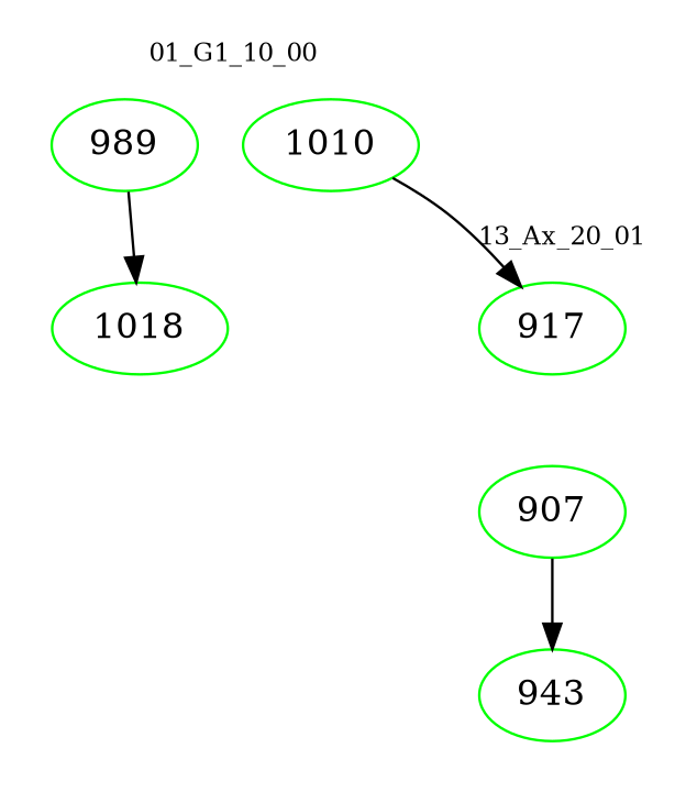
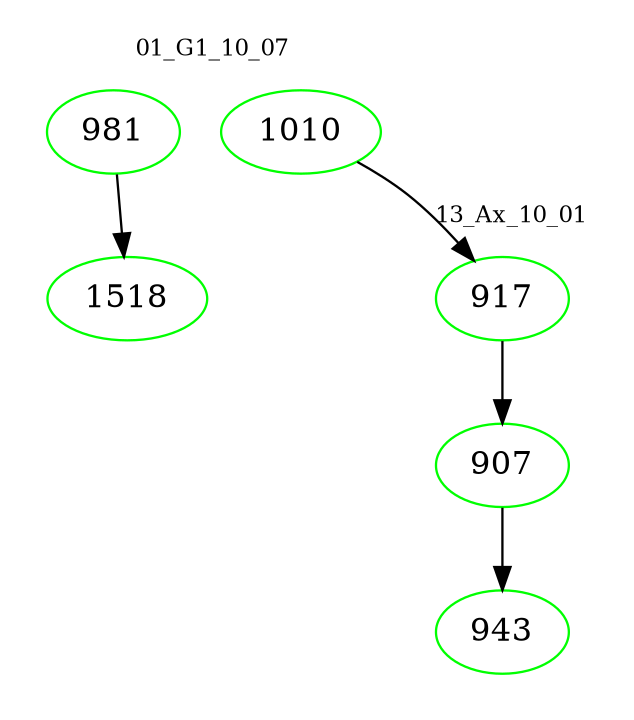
  digraph {
    node [color=green]
    edge [color=black]
    n1 [label=917]
    n2 [label=907]
    n3 [label=943]
    n4 [label=1010]
-   n5 [label=989]
-   n6 [label=1018]
+   n5 [label=981]
+   n6 [label=1518]
    subgraph cluster_1 {
      color=white
      fontsize=10
-     label="13_Ax_20_01"
+     label="13_Ax_10_01"
      n1
      n2
      n3
    }
    subgraph cluster_2 {
      color=white
      fontsize=10
-     label="01_G1_10_00"
+     label="01_G1_10_07"
      n4
      n5
      n6
    }
+   n1 -> n2
    n2 -> n3
    n4 -> n1
    n5 -> n6
  }
